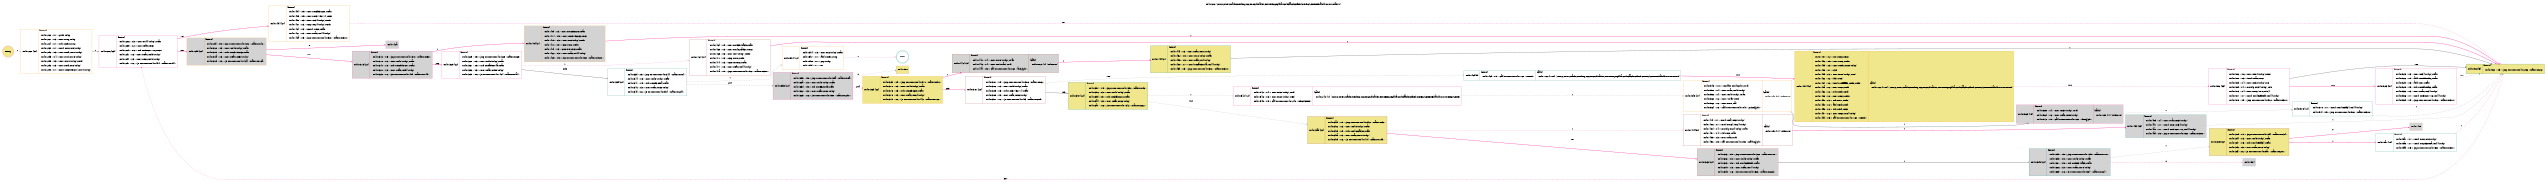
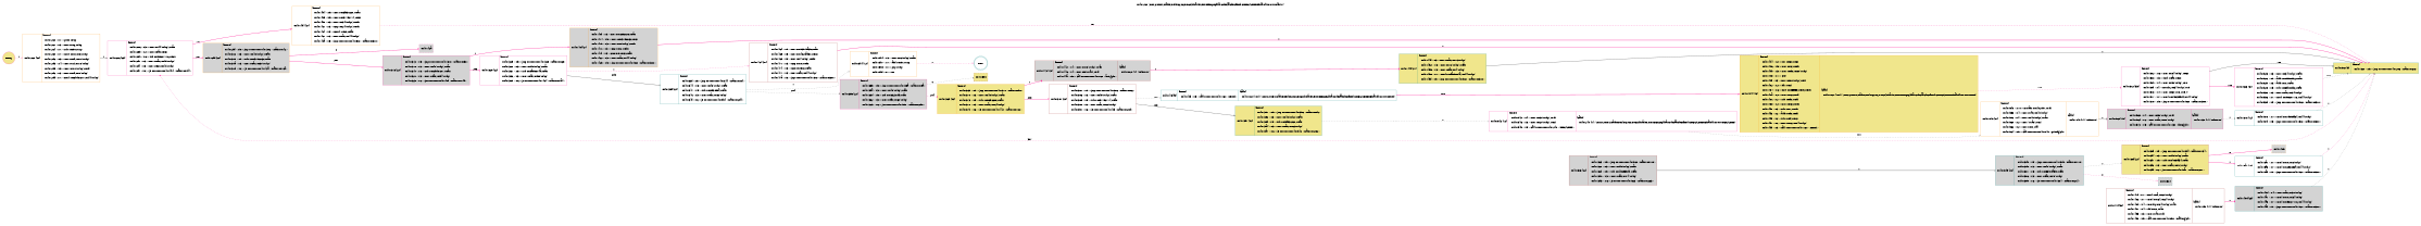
  digraph {
    label="0x4012c0 (/mnt/c/Users/mathe/Desktop/tcc/POCII/binaries/extr_FFmpeglibavcodecaacdec_fixed.c_DEC_SPAIR_Final-ollvm.out::main(0))"
    labelloc=t
    rankdir=LR
    node [color=teal fillcolor=white shape=record style=filled]
    edge [arrowhead=onormal color=deeppink style=bold]
    Entry [color=deeppink fillcolor=khaki height=0.3 shape=circle width=0.3]
    n2 [color=darkorange label="{\n     0x4012c0 [38]\l\n     | [instrs]\l\n     &nbsp;&nbsp;0x4012c0 \<+1\>: push %rbp\l\n     &nbsp;&nbsp;0x4012c1 \<+3\>: mov %rsp,%rbp\l\n     &nbsp;&nbsp;0x4012c4 \<+7\>: sub $0x90,%rsp\l\n     &nbsp;&nbsp;0x4012cb \<+7\>: movl $0x0,-0xc(%rbp)\l\n     &nbsp;&nbsp;0x4012d2 \<+3\>: mov %edi,-0x10(%rbp)\l\n     &nbsp;&nbsp;0x4012d5 \<+4\>: mov %rsi,-0x18(%rbp)\l\n     &nbsp;&nbsp;0x4012d9 \<+3\>: mov -0x10(%rbp),%edi\l\n     &nbsp;&nbsp;0x4012dc \<+3\>: mov %edi,-0x8(%rbp)\l\n     &nbsp;&nbsp;0x4012df \<+7\>: movl $0xcbde1c07,-0x44(%rbp)\l\n  }"]
    n3 [color=deeppink label="{\n     0x4012e6 [23]\l\n     | [instrs]\l\n     &nbsp;&nbsp;0x4012e6 \<+3\>: mov -0x44(%rbp),%eax\l\n     &nbsp;&nbsp;0x4012e9 \<+2\>: mov %eax,%ecx\l\n     &nbsp;&nbsp;0x4012eb \<+6\>: sub $0x98c07116,%ecx\l\n     &nbsp;&nbsp;0x4012f1 \<+3\>: mov %eax,-0x48(%rbp)\l\n     &nbsp;&nbsp;0x4012f4 \<+3\>: mov %ecx,-0x4c(%rbp)\l\n     &nbsp;&nbsp;0x4012f7 \<+6\>: je 00000000004014b4 \<main+0x1f4\>\l\n  }"]
    n4 [color=darkorange label="{\n     0x4014b4 [27]\l\n     | [instrs]\l\n     &nbsp;&nbsp;0x4014b4 \<+5\>: mov $0x3f9302c0,%eax\l\n     &nbsp;&nbsp;0x4014b9 \<+5\>: mov $0x37152714,%ecx\l\n     &nbsp;&nbsp;0x4014be \<+3\>: mov -0x34(%rbp),%edx\l\n     &nbsp;&nbsp;0x4014c1 \<+3\>: cmp -0x24(%rbp),%edx\l\n     &nbsp;&nbsp;0x4014c4 \<+3\>: cmovl %ecx,%eax\l\n     &nbsp;&nbsp;0x4014c7 \<+3\>: mov %eax,-0x44(%rbp)\l\n     &nbsp;&nbsp;0x4014ca \<+5\>: jmp 00000000004015c0 \<main+0x300\>\l\n  }"]
    n5 [color=darkorange fillcolor=lightgrey label="{\n     0x4012fd [22]\l\n     | [instrs]\l\n     &nbsp;&nbsp;0x4012fd \<+5\>: jmp 0000000000401302 \<main+0x42\>\l\n     &nbsp;&nbsp;0x401302 \<+3\>: mov -0x48(%rbp),%eax\l\n     &nbsp;&nbsp;0x401305 \<+5\>: sub $0xcb1968c3,%eax\l\n     &nbsp;&nbsp;0x40130a \<+3\>: mov %eax,-0x50(%rbp)\l\n     &nbsp;&nbsp;0x40130d \<+6\>: je 000000000040142a \<main+0x16a\>\l\n  }"]
    n6 [fillcolor=khaki label="{\n     0x4015c0 [5]\l\n     | [instrs]\l\n     &nbsp;&nbsp;0x4015c0 \<+5\>: jmp 00000000004012e6 \<main+0x26\>\l\n  }"]
    n7 [color=deeppink fillcolor=lightgrey label="{\n     0x40142a\l\n  }" style="dashed,filled"]
    n8 [color=deeppink fillcolor=lightgrey label="{\n     0x401313 [22]\l\n     | [instrs]\l\n     &nbsp;&nbsp;0x401313 \<+5\>: jmp 0000000000401318 \<main+0x58\>\l\n     &nbsp;&nbsp;0x401318 \<+3\>: mov -0x48(%rbp),%eax\l\n     &nbsp;&nbsp;0x40131b \<+5\>: sub $0xcbde1c07,%eax\l\n     &nbsp;&nbsp;0x401320 \<+3\>: mov %eax,-0x54(%rbp)\l\n     &nbsp;&nbsp;0x401323 \<+6\>: je 000000000040140f \<main+0x14f\>\l\n  }"]
    n9 [color=darkorange fillcolor=lightgrey label="{\n     0x40140f [27]\l\n     | [instrs]\l\n     &nbsp;&nbsp;0x40140f \<+5\>: mov $0xce9c60e,%eax\l\n     &nbsp;&nbsp;0x401414 \<+5\>: mov $0xcb1968c3,%ecx\l\n     &nbsp;&nbsp;0x401419 \<+3\>: mov -0x8(%rbp),%edx\l\n     &nbsp;&nbsp;0x40141c \<+3\>: cmp $0x2,%edx\l\n     &nbsp;&nbsp;0x40141f \<+3\>: cmovne %ecx,%eax\l\n     &nbsp;&nbsp;0x401422 \<+3\>: mov %eax,-0x44(%rbp)\l\n     &nbsp;&nbsp;0x401425 \<+5\>: jmp 00000000004015c0 \<main+0x300\>\l\n  }"]
    n10 [color=deeppink label="{\n     0x401329 [22]\l\n     | [instrs]\l\n     &nbsp;&nbsp;0x401329 \<+5\>: jmp 000000000040132e \<main+0x6e\>\l\n     &nbsp;&nbsp;0x40132e \<+3\>: mov -0x48(%rbp),%eax\l\n     &nbsp;&nbsp;0x401331 \<+5\>: sub $0xfa05804a,%eax\l\n     &nbsp;&nbsp;0x401336 \<+3\>: mov %eax,-0x58(%rbp)\l\n     &nbsp;&nbsp;0x401339 \<+6\>: je 0000000000401464 \<main+0x1a4\>\l\n  }"]
    n11 [height=0.3 label=Users peripheries=2 shape=circle width=0.3]
    n12 [color=brown label="{\n     0x401464 [27]\l\n     | [instrs]\l\n     &nbsp;&nbsp;0x401464 \<+5\>: mov $0x5391ba39,%eax\l\n     &nbsp;&nbsp;0x401469 \<+5\>: mov $0x482cad30,%ecx\l\n     &nbsp;&nbsp;0x40146e \<+3\>: mov -0x4(%rbp),%edx\l\n     &nbsp;&nbsp;0x401471 \<+3\>: cmp $0x0,%edx\l\n     &nbsp;&nbsp;0x401474 \<+3\>: cmove %ecx,%eax\l\n     &nbsp;&nbsp;0x401477 \<+3\>: mov %eax,-0x44(%rbp)\l\n     &nbsp;&nbsp;0x40147a \<+5\>: jmp 00000000004015c0 \<main+0x300\>\l\n  }"]
    n13 [label="{\n     0x40133f [22]\l\n     | [instrs]\l\n     &nbsp;&nbsp;0x40133f \<+5\>: jmp 0000000000401344 \<main+0x84\>\l\n     &nbsp;&nbsp;0x401344 \<+3\>: mov -0x48(%rbp),%eax\l\n     &nbsp;&nbsp;0x401347 \<+5\>: sub $0x2938e8a,%eax\l\n     &nbsp;&nbsp;0x40134c \<+3\>: mov %eax,-0x5c(%rbp)\l\n     &nbsp;&nbsp;0x40134f \<+6\>: je 00000000004015b4 \<main+0x2f4\>\l\n  }"]
    n14 [color=darkorange fillcolor=lightgrey label="{\n     0x401405\l\n  }" style="dashed,filled"]
    n15 [color=darkorange label="{\n     0x4015b4 [12]\l\n     | [instrs]\l\n     &nbsp;&nbsp;0x4015b4 \<+3\>: mov -0xc(%rbp),%eax\l\n     &nbsp;&nbsp;0x4015b7 \<+7\>: add $0x90,%rsp\l\n     &nbsp;&nbsp;0x4015be \<+1\>: pop %rbp\l\n     &nbsp;&nbsp;0x4015bf \<+1\>: ret\l\n  }"]
    n16 [color=deeppink fillcolor=lightgrey label="{\n     0x401355 [22]\l\n     | [instrs]\l\n     &nbsp;&nbsp;0x401355 \<+5\>: jmp 000000000040135a \<main+0x9a\>\l\n     &nbsp;&nbsp;0x40135a \<+3\>: mov -0x48(%rbp),%eax\l\n     &nbsp;&nbsp;0x40135d \<+5\>: sub $0x55231df,%eax\l\n     &nbsp;&nbsp;0x401362 \<+3\>: mov %eax,-0x60(%rbp)\l\n     &nbsp;&nbsp;0x401365 \<+6\>: je 0000000000401590 \<main+0x2d0\>\l\n  }"]
    n17 [label="{\n     0x4015a1 [19]\l\n     | [instrs]\l\n     &nbsp;&nbsp;0x4015a1 \<+7\>: movl $0x0,-0xc(%rbp)\l\n     &nbsp;&nbsp;0x4015a8 \<+7\>: movl $0x2938e8a,-0x44(%rbp)\l\n     &nbsp;&nbsp;0x4015af \<+5\>: jmp 00000000004015c0 \<main+0x300\>\l\n  }"]
    n18 [color=brown fillcolor=khaki label="{\n     0x401590\l\n  }" style="dashed,filled"]
    n19 [color=darkorange fillcolor=khaki label="{\n     0x40136b [22]\l\n     | [instrs]\l\n     &nbsp;&nbsp;0x40136b \<+5\>: jmp 0000000000401370 \<main+0xb0\>\l\n     &nbsp;&nbsp;0x401370 \<+3\>: mov -0x48(%rbp),%eax\l\n     &nbsp;&nbsp;0x401373 \<+5\>: sub $0xce9c60e,%eax\l\n     &nbsp;&nbsp;0x401378 \<+3\>: mov %eax,-0x64(%rbp)\l\n     &nbsp;&nbsp;0x40137b \<+6\>: je 0000000000401442 \<main+0x182\>\l\n  }"]
    n20 [color=brown fillcolor=khaki label="{\n     0x4013ef [22]\l\n     | [instrs]\l\n     &nbsp;&nbsp;0x4013ef \<+5\>: jmp 00000000004013f4 \<main+0x134\>\l\n     &nbsp;&nbsp;0x4013f4 \<+3\>: mov -0x48(%rbp),%eax\l\n     &nbsp;&nbsp;0x4013f7 \<+5\>: sub $0x7be5df34,%eax\l\n     &nbsp;&nbsp;0x4013fc \<+3\>: mov %eax,-0x7c(%rbp)\l\n     &nbsp;&nbsp;0x4013ff \<+6\>: je 00000000004015a1 \<main+0x2e1\>\l\n  }"]
    n21 [color=brown fillcolor=lightgrey label="{\n     0x401442 [13]\l\n     | [instrs]\l\n     &nbsp;&nbsp;0x401442 \<+4\>: mov -0x18(%rbp),%rax\l\n     &nbsp;&nbsp;0x401446 \<+4\>: mov 0x8(%rax),%rdi\l\n     &nbsp;&nbsp;0x40144a \<+5\>: call 0000000000401060 \<atoi@plt\>\l\n     | [calls]\l\n     &nbsp;&nbsp;0x401060 \{1\} (unknown)\l\n  }"]
    n22 [color=brown label="{\n     0x401381 [22]\l\n     | [instrs]\l\n     &nbsp;&nbsp;0x401381 \<+5\>: jmp 0000000000401386 \<main+0xc6\>\l\n     &nbsp;&nbsp;0x401386 \<+3\>: mov -0x48(%rbp),%eax\l\n     &nbsp;&nbsp;0x401389 \<+5\>: sub $0x37152714,%eax\l\n     &nbsp;&nbsp;0x40138e \<+3\>: mov %eax,-0x68(%rbp)\l\n     &nbsp;&nbsp;0x401391 \<+6\>: je 00000000004014cf \<main+0x20f\>\l\n  }"]
    n23 [fillcolor=lightgrey label="{\n     0x401584\l\n  }" style="dashed,filled"]
    n24 [fillcolor=khaki label="{\n     0x40144f [21]\l\n     | [instrs]\l\n     &nbsp;&nbsp;0x40144f \<+3\>: mov %eax,-0x1c(%rbp)\l\n     &nbsp;&nbsp;0x401452 \<+3\>: mov -0x1c(%rbp),%eax\l\n     &nbsp;&nbsp;0x401455 \<+3\>: mov %eax,-0x4(%rbp)\l\n     &nbsp;&nbsp;0x401458 \<+7\>: movl $0xfa05804a,-0x44(%rbp)\l\n     &nbsp;&nbsp;0x40145f \<+5\>: jmp 00000000004015c0 \<main+0x300\>\l\n  }"]
    n25 [label="{\n     0x4014cf [5]\l\n     | [instrs]\l\n     &nbsp;&nbsp;0x4014cf \<+5\>: call 0000000000401160 \<next_i\>\l\n     | [calls]\l\n     &nbsp;&nbsp;0x401160 \{100\} (/mnt/c/Users/mathe/Desktop/tcc/POCII/binaries/extr_FFmpeglibavcodecaacdec_fixed.c_DEC_SPAIR_Final-ollvm.out::next_i)\l\n  }"]
    n26 [fillcolor=khaki label="{\n     0x401397 [22]\l\n     | [instrs]\l\n     &nbsp;&nbsp;0x401397 \<+5\>: jmp 000000000040139c \<main+0xdc\>\l\n     &nbsp;&nbsp;0x40139c \<+3\>: mov -0x48(%rbp),%eax\l\n     &nbsp;&nbsp;0x40139f \<+5\>: sub $0x3f9302c0,%eax\l\n     &nbsp;&nbsp;0x4013a4 \<+3\>: mov %eax,-0x6c(%rbp)\l\n     &nbsp;&nbsp;0x4013a7 \<+6\>: je 0000000000401542 \<main+0x282\>\l\n  }"]
    n27 [label="{\n     0x401578 [12]\l\n     | [instrs]\l\n     &nbsp;&nbsp;0x401578 \<+7\>: movl $0x7be5df34,-0x44(%rbp)\l\n     &nbsp;&nbsp;0x40157f \<+5\>: jmp 00000000004015c0 \<main+0x300\>\l\n  }"]
    n28 [color=darkorange fillcolor=khaki label="{\n     0x4014d4 [46]\l\n     | [instrs]\l\n     &nbsp;&nbsp;0x4014d4 \<+2\>: xor %ecx,%ecx\l\n     &nbsp;&nbsp;0x4014d6 \<+5\>: mov $0x2,%edx\l\n     &nbsp;&nbsp;0x4014db \<+3\>: mov %edx,-0x80(%rbp)\l\n     &nbsp;&nbsp;0x4014de \<+1\>: cltd\l\n     &nbsp;&nbsp;0x4014df \<+3\>: mov -0x80(%rbp),%esi\l\n     &nbsp;&nbsp;0x4014e2 \<+2\>: idiv %esi\l\n     &nbsp;&nbsp;0x4014e4 \<+6\>: imul $0xfffffffe,%edx,%edx\l\n     &nbsp;&nbsp;0x4014ea \<+2\>: mov %ecx,%edi\l\n     &nbsp;&nbsp;0x4014ec \<+2\>: sub %edx,%edi\l\n     &nbsp;&nbsp;0x4014ee \<+2\>: mov %ecx,%edx\l\n     &nbsp;&nbsp;0x4014f0 \<+3\>: sub $0x1,%edx\l\n     &nbsp;&nbsp;0x4014f3 \<+2\>: add %edx,%edi\l\n     &nbsp;&nbsp;0x4014f5 \<+2\>: sub %edi,%ecx\l\n     &nbsp;&nbsp;0x4014f7 \<+6\>: mov %ecx,-0x84(%rbp)\l\n     &nbsp;&nbsp;0x4014fd \<+5\>: call 0000000000401160 \<next_i\>\l\n     | [calls]\l\n     &nbsp;&nbsp;0x401160 \{100\} (/mnt/c/Users/mathe/Desktop/tcc/POCII/binaries/extr_FFmpeglibavcodecaacdec_fixed.c_DEC_SPAIR_Final-ollvm.out::next_i)\l\n  }"]
    n29 [color=deeppink label="{\n     0x401542 [12]\l\n     | [instrs]\l\n     &nbsp;&nbsp;0x401542 \<+4\>: mov -0x30(%rbp),%rdi\l\n     &nbsp;&nbsp;0x401546 \<+3\>: mov -0x20(%rbp),%esi\l\n     &nbsp;&nbsp;0x401549 \<+5\>: call 0000000000401240 \<DEC_SPAIR\>\l\n     | [calls]\l\n     &nbsp;&nbsp;0x401240 \{1\} (/mnt/c/Users/mathe/Desktop/tcc/POCII/binaries/extr_FFmpeglibavcodecaacdec_fixed.c_DEC_SPAIR_Final-ollvm.out::DEC_SPAIR)\l\n  }"]
-   n30 [color=brown fillcolor=khaki label="{\n     0x4013ad [22]\l\n     | [instrs]\l\n     &nbsp;&nbsp;0x4013ad \<+5\>: jmp 00000000004013b2 \<main+0xf2\>\l\n     &nbsp;&nbsp;0x4013b2 \<+3\>: mov -0x48(%rbp),%eax\l\n     &nbsp;&nbsp;0x4013b5 \<+5\>: sub $0x482cad30,%eax\l\n     &nbsp;&nbsp;0x4013ba \<+3\>: mov %eax,-0x70(%rbp)\l\n     &nbsp;&nbsp;0x4013bd \<+6\>: je 000000000040147f \<main+0x1bf\>\l\n  }"]
    n31 [color=deeppink fillcolor=lightgrey label="{\n     0x401569 [15]\l\n     | [instrs]\l\n     &nbsp;&nbsp;0x401569 \<+4\>: mov -0x30(%rbp),%rdi\l\n     &nbsp;&nbsp;0x40156d \<+6\>: mov %eax,-0x88(%rbp)\l\n     &nbsp;&nbsp;0x401573 \<+5\>: call 0000000000401030 \<free@plt\>\l\n     | [calls]\l\n     &nbsp;&nbsp;0x401030 \{1\} (unknown)\l\n  }"]
    n32 [color=deeppink label="{\n     0x401502 [33]\l\n     | [instrs]\l\n     &nbsp;&nbsp;0x401502 \<+6\>: mov -0x84(%rbp),%ecx\l\n     &nbsp;&nbsp;0x401508 \<+3\>: imul %eax,%ecx\l\n     &nbsp;&nbsp;0x40150b \<+4\>: mov -0x30(%rbp),%r8\l\n     &nbsp;&nbsp;0x40150f \<+4\>: movslq -0x34(%rbp),%r9\l\n     &nbsp;&nbsp;0x401513 \<+4\>: mov %ecx,(%r8,%r9,4)\l\n     &nbsp;&nbsp;0x401517 \<+7\>: movl $0x4ec955dd,-0x44(%rbp)\l\n     &nbsp;&nbsp;0x40151e \<+5\>: jmp 00000000004015c0 \<main+0x300\>\l\n  }"]
    n33 [color=darkorange label="{\n     0x40154e [27]\l\n     | [instrs]\l\n     &nbsp;&nbsp;0x40154e \<+10\>: movabs $0x4020b7,%rdi\l\n     &nbsp;&nbsp;0x401558 \<+4\>: mov %rax,-0x40(%rbp)\l\n     &nbsp;&nbsp;0x40155c \<+4\>: mov -0x40(%rbp),%rax\l\n     &nbsp;&nbsp;0x401560 \<+2\>: mov (%rax),%esi\l\n     &nbsp;&nbsp;0x401562 \<+2\>: mov $0x0,%al\l\n     &nbsp;&nbsp;0x401564 \<+5\>: call 0000000000401040 \<printf@plt\>\l\n     | [calls]\l\n     &nbsp;&nbsp;0x401040 \{1\} (unknown)\l\n  }"]
    n34 [color=brown label="{\n     0x40147f [30]\l\n     | [instrs]\l\n     &nbsp;&nbsp;0x40147f \<+7\>: movl $0xa,-0x20(%rbp)\l\n     &nbsp;&nbsp;0x401486 \<+7\>: movl $0x64,-0x24(%rbp)\l\n     &nbsp;&nbsp;0x40148d \<+4\>: movslq -0x24(%rbp),%rax\l\n     &nbsp;&nbsp;0x401491 \<+4\>: shl $0x2,%rax\l\n     &nbsp;&nbsp;0x401495 \<+3\>: mov %rax,%rdi\l\n     &nbsp;&nbsp;0x401498 \<+5\>: call 0000000000401050 \<malloc@plt\>\l\n     | [calls]\l\n     &nbsp;&nbsp;0x401050 \{1\} (unknown)\l\n  }"]
    n35 [color=brown fillcolor=lightgrey label="{\n     0x4013c3 [22]\l\n     | [instrs]\l\n     &nbsp;&nbsp;0x4013c3 \<+5\>: jmp 00000000004013c8 \<main+0x108\>\l\n     &nbsp;&nbsp;0x4013c8 \<+3\>: mov -0x48(%rbp),%eax\l\n     &nbsp;&nbsp;0x4013cb \<+5\>: sub $0x4ec955dd,%eax\l\n     &nbsp;&nbsp;0x4013d0 \<+3\>: mov %eax,-0x74(%rbp)\l\n     &nbsp;&nbsp;0x4013d3 \<+6\>: je 0000000000401523 \<main+0x263\>\l\n  }"]
    n36 [fillcolor=lightgrey label="{\n     0x40149d [23]\l\n     | [instrs]\l\n     &nbsp;&nbsp;0x40149d \<+4\>: mov %rax,-0x30(%rbp)\l\n     &nbsp;&nbsp;0x4014a1 \<+7\>: movl $0x0,-0x34(%rbp)\l\n     &nbsp;&nbsp;0x4014a8 \<+7\>: movl $0x98c07116,-0x44(%rbp)\l\n     &nbsp;&nbsp;0x4014af \<+5\>: jmp 00000000004015c0 \<main+0x300\>\l\n  }"]
    n37 [fillcolor=lightgrey label="{\n     0x4013d9 [22]\l\n     | [instrs]\l\n     &nbsp;&nbsp;0x4013d9 \<+5\>: jmp 00000000004013de \<main+0x11e\>\l\n     &nbsp;&nbsp;0x4013de \<+3\>: mov -0x48(%rbp),%eax\l\n     &nbsp;&nbsp;0x4013e1 \<+5\>: sub $0x5391ba39,%eax\l\n     &nbsp;&nbsp;0x4013e6 \<+3\>: mov %eax,-0x78(%rbp)\l\n     &nbsp;&nbsp;0x4013e9 \<+6\>: je 0000000000401584 \<main+0x2c4\>\l\n  }"]
    n38 [color=deeppink label="{\n     0x401523 [31]\l\n     | [instrs]\l\n     &nbsp;&nbsp;0x401523 \<+3\>: mov -0x34(%rbp),%eax\l\n     &nbsp;&nbsp;0x401526 \<+5\>: add $0x85b08fcc,%eax\l\n     &nbsp;&nbsp;0x40152b \<+3\>: add $0x1,%eax\l\n     &nbsp;&nbsp;0x40152e \<+5\>: sub $0x85b08fcc,%eax\l\n     &nbsp;&nbsp;0x401533 \<+3\>: mov %eax,-0x34(%rbp)\l\n     &nbsp;&nbsp;0x401536 \<+7\>: movl $0x98c07116,-0x44(%rbp)\l\n     &nbsp;&nbsp;0x40153d \<+5\>: jmp 00000000004015c0 \<main+0x300\>\l\n  }"]
    Entry -> n2 [arrowhead=odot label=" 1" style=dashed]
    n2 -> n3 [color=gray40 label=" 1"]
    n3 -> n4 [label=" 101"]
    n3 -> n5 [arrowhead=odot label=" 207"]
    n4 -> n6 [arrowhead=tee label=" 101" style=dashed]
    n5 -> n7 [label=" 0"]
    n5 -> n8 [arrowhead=odot label=" 207"]
    n6 -> n3 [arrowhead=tee label=" 307" style=dashed]
    n8 -> n9 [label=" 1"]
    n8 -> n10 [arrowhead=odot label=" 206"]
    n9 -> n6 [arrowhead=odot label=" 1"]
    n10 -> n12 [label=" 1" style=dashed]
    n10 -> n13 [arrowhead=odot color=gray40 label=" 205"]
    n12 -> n6 [label=" 1"]
    n13 -> n15 [color=gray40 label=" 1" style=dashed]
    n13 -> n16 [arrowhead=tee color=gray40 label=" 204" style=dashed]
    n15 -> n11 [label=" 1" style=dashed]
    n16 -> n18 [arrowhead=tee color=gray40 label=" 0" style=dashed]
    n16 -> n19 [arrowhead=tee label=" 204" style=dashed]
    n17 -> n6 [arrowhead=odot label=" 1" style=dashed]
    n19 -> n21 [arrowhead=tee label=" 1"]
    n19 -> n22 [arrowhead=odot label=" 203"]
    n20 -> n14 [label=" 0"]
    n20 -> n17 [arrowhead=odot label=" 1"]
    n21 -> n24 [arrowhead=tee label=" 1"]
    n22 -> n25 [arrowhead=odot color=gray40 label=" 100" style=dashed]
    n22 -> n26 [color=gray40 label=" 103"]
    n24 -> n6 [arrowhead=tee color=gray40 label=" 1"]
    n25 -> n28 [label=" 100"]
    n26 -> n29 [arrowhead=odot color=gray40 label=" 1" style=dashed]
-   n26 -> n30 [color=gray40 label=" 102" style=dashed]
    n27 -> n6 [color=gray40 label=" 1" style=dashed]
    n28 -> n32 [arrowhead=tee label=" 100" style=dashed]
-   n29 -> n33 [color=gray40 label=" 1" style=dashed]
-   n30 -> n34 [arrowhead=odot label=" 1" style=dashed]
-   n30 -> n35 [label=" 101"]
+   n29 -> n33 [color=gray40 label=" 101" style=dashed]
    n31 -> n27 [arrowhead=tee color=gray40 label=" 1" style=dashed]
    n32 -> n6 [arrowhead=tee color=gray40 label=" 100"]
    n32 -> n38 [label=" 100"]
    n33 -> n31 [arrowhead=tee color=gray40 label=" 1"]
    n34 -> n36 [arrowhead=tee label=" 1"]
    n35 -> n37 [arrowhead=odot color=gray40 label=" 1"]
    n36 -> n6 [arrowhead=tee color=gray40 label=" 1" style=dashed]
    n37 -> n20 [arrowhead=odot color=gray40 label=" 1" style=dashed]
    n37 -> n23 [label=" 0" style=dashed]
    n38 -> n6 [arrowhead=tee color=gray40 label=" 100" style=dashed]
  }
